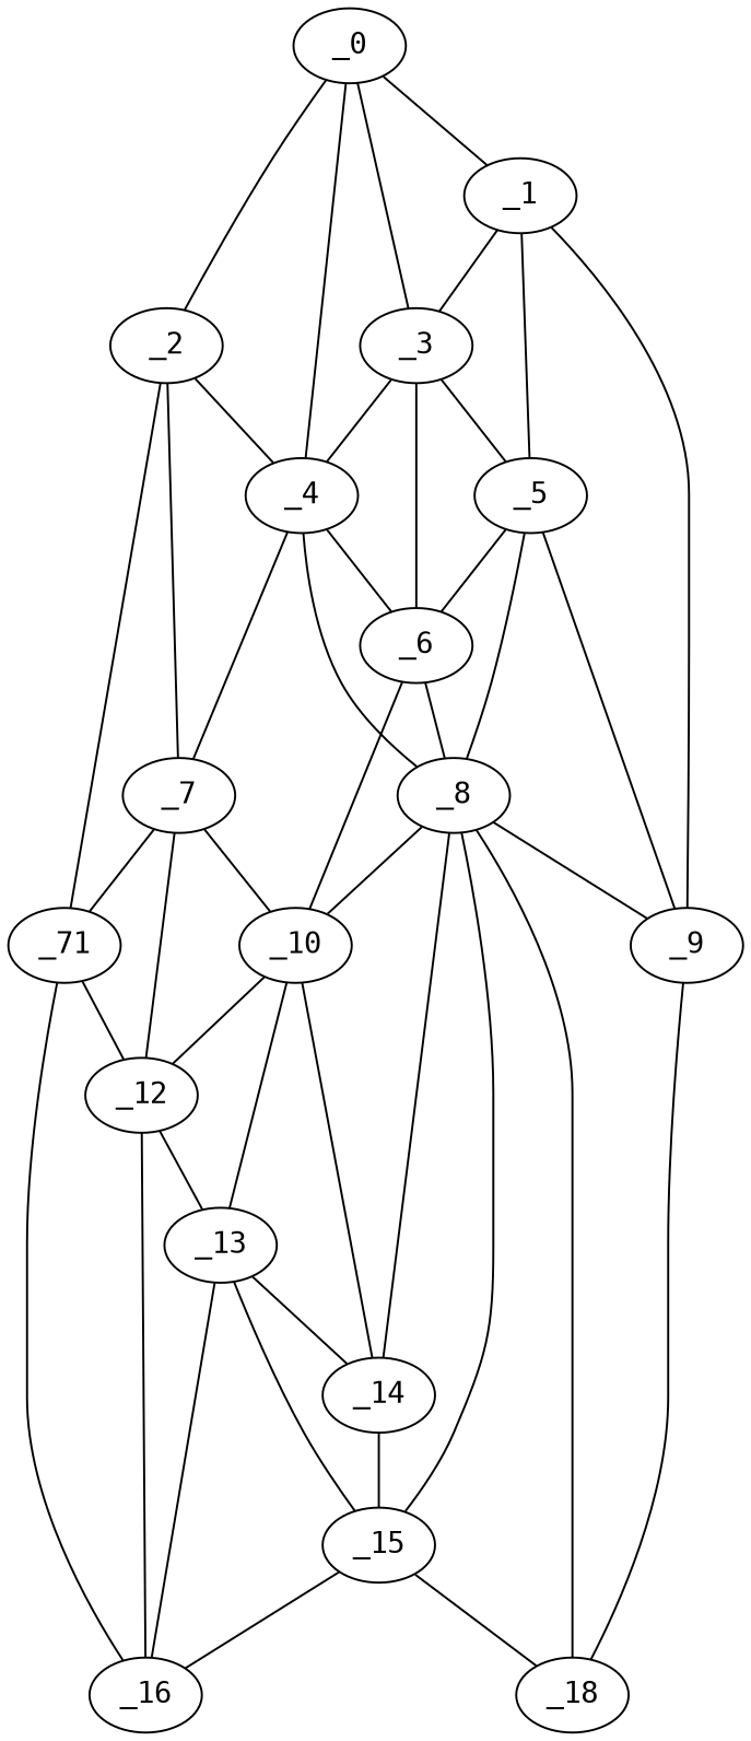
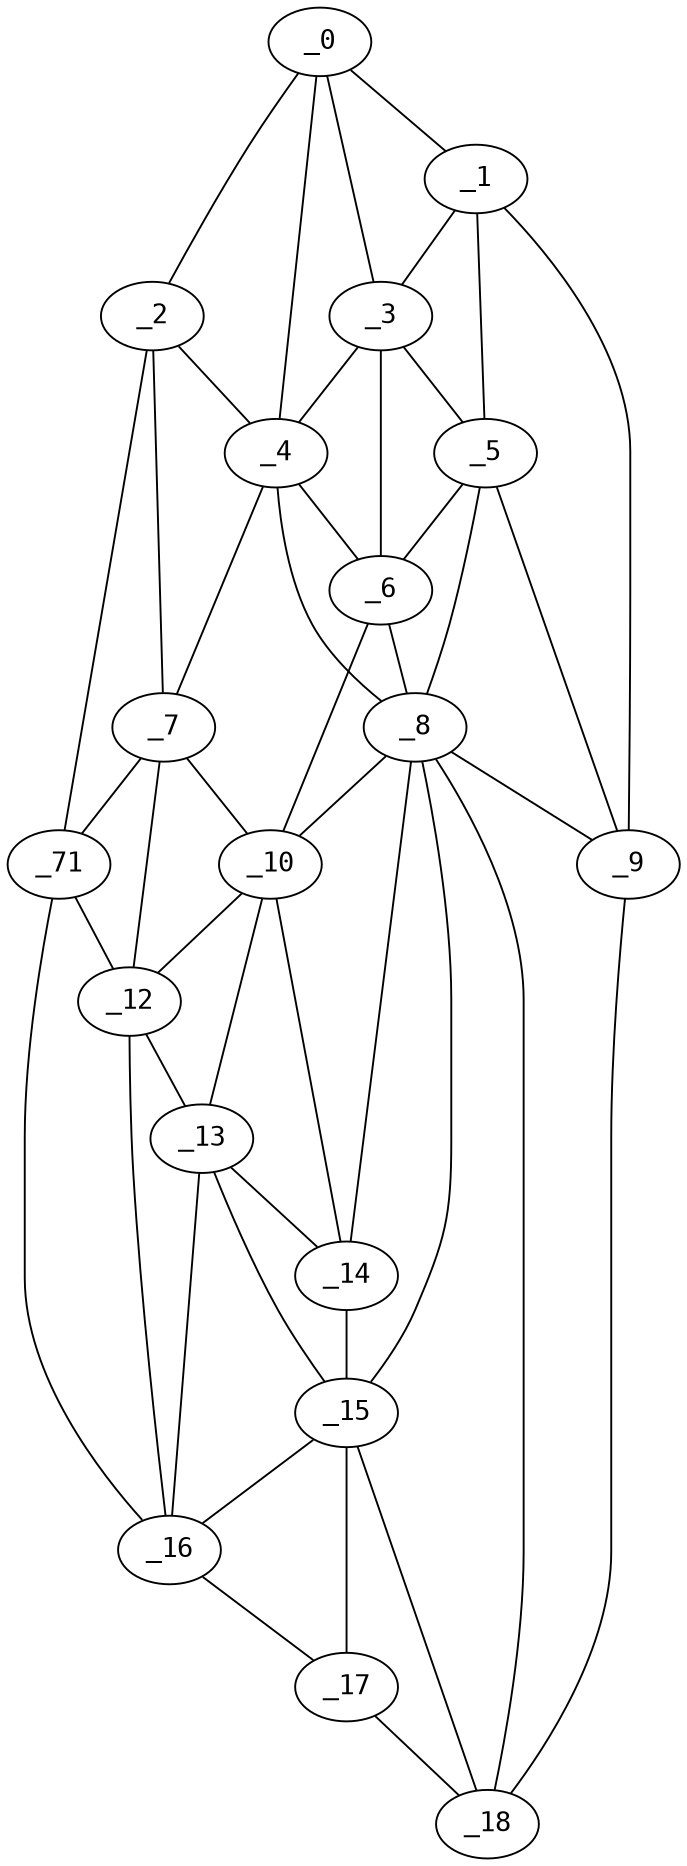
  graph {
    fontname="DejaVu Sans Mono"
    node [fontname="DejaVu Sans Mono" x=124]
    edge [fontname="DejaVu Sans Mono" valence=1]
    _0 [x=5 y=55]
    _1 [x=28 y=113]
    _2 [x=32 y=21]
    _3 [x=47 y=72]
    _4 [x=52 y=62]
    _5 [x=63 y=90]
    _9 [x=82 y=110]
    _7 [x=75 y=17]
    n9 [label=_71 x=86 y=15]
    _6 [x=64 y=67]
    _8 [x=76 y=68]
    _18 [y=76]
    _10 [x=85 y=38]
    _12 [x=89 y=23]
    _16 [y=58]
    _14 [x=101 y=47]
    _13 [x=97 y=39]
    _15 [x=109 y=53]
+   _17 [y=65]
    _0 -- _1
    _0 -- _2
    _0 -- _3
    _0 -- _4 [valence=2]
    _1 -- _3
    _1 -- _5 [valence=2]
    _1 -- _9
    _2 -- _4
    _2 -- _7 [valence=2]
    _2 -- n9
    _3 -- _4 [valence=2]
    _3 -- _5 [valence=2]
    _3 -- _6
    _4 -- _7 [valence=2]
    _4 -- _6
    _4 -- _8 [valence=2]
    _5 -- _9 [valence=2]
    _5 -- _6 [valence=2]
    _5 -- _8
    _9 -- _18
    _7 -- n9
    _7 -- _10
    _7 -- _12
    n9 -- _12
    n9 -- _16
    _6 -- _8
    _6 -- _10 [valence=2]
    _8 -- _9 [valence=2]
    _8 -- _18
    _8 -- _10 [valence=2]
    _8 -- _14 [valence=2]
    _8 -- _15 [valence=2]
    _10 -- _12
    _10 -- _14
    _10 -- _13 [valence=2]
    _12 -- _16 [valence=2]
    _12 -- _13 [valence=2]
+   _16 -- _17
    _14 -- _15
    _13 -- _16
    _13 -- _14 [valence=2]
    _13 -- _15 [valence=2]
    _15 -- _18
    _15 -- _16 [valence=2]
+   _15 -- _17 [valence=2]
+   _17 -- _18
  }
